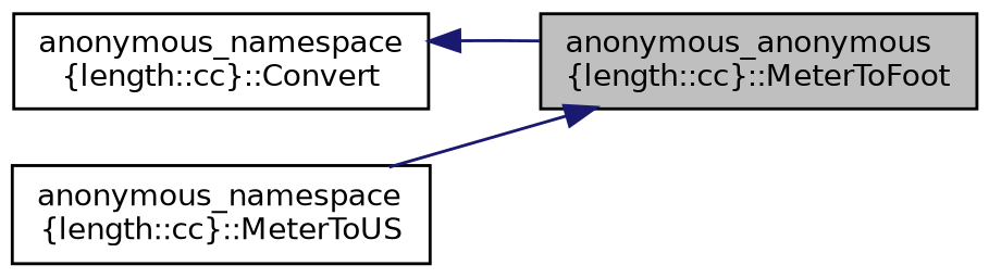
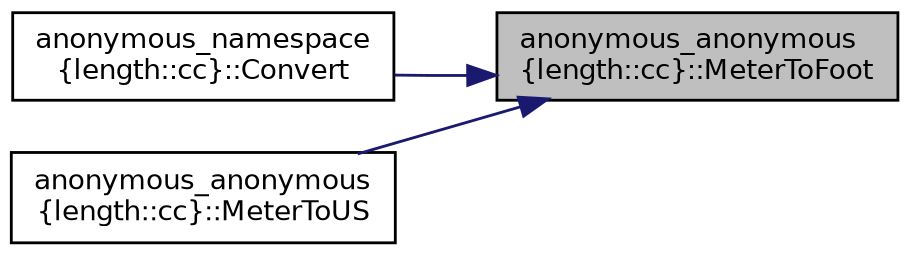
  digraph {
    rankdir=RL
    node [color=black fillcolor=white fontname=Helvetica fontsize=10 shape=record style=filled]
    edge [color=midnightblue dir=back fontname=Helvetica fontsize=10 labelfontname=Helvetica labelfontsize=10 style=solid]
    n1 [fillcolor=grey75 fontcolor=black height=0.2 label="anonymous_anonymous\l\{length::cc\}::MeterToFoot" width=0.4]
    n2 [height=0.2 label="anonymous_namespace\l\{length::cc\}::Convert" width=0.4]
-   n3 [height=0.2 label="anonymous_namespace\l\{length::cc\}::MeterToUS" width=0.4]
-   n2 -> n1
+   n3 [height=0.2 label="anonymous_anonymous\l\{length::cc\}::MeterToUS" width=0.4]
+   n1 -> n2
    n1 -> n3
  }
